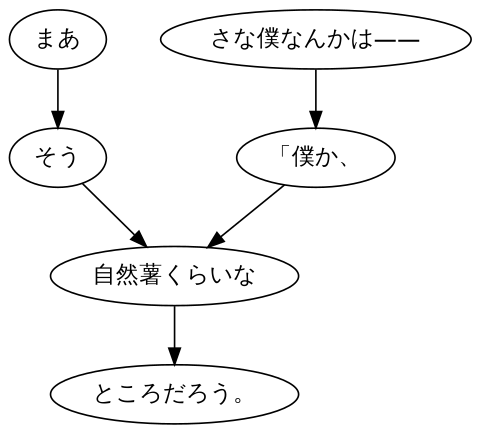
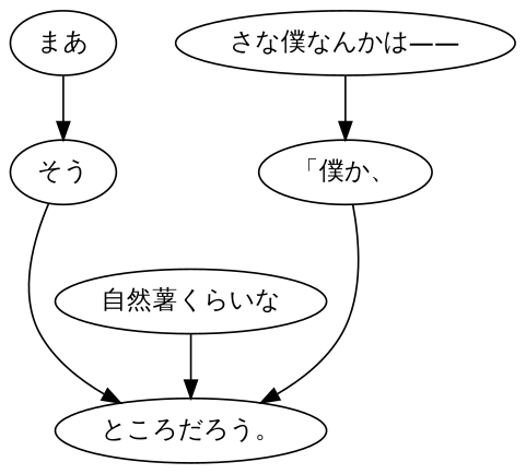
  digraph {
    n1 [label="「僕か、"]
    n2 [label="ところだろう。"]
    n3 [label="そう"]
    n4 [label="さな僕なんかは——"]
    n5 [label="まあ"]
    n6 [label="自然薯くらいな"]
-   n1 -> n6
-   n3 -> n6
+   n1 -> n2
+   n3 -> n2
    n4 -> n1
    n5 -> n3
    n6 -> n2
  }
